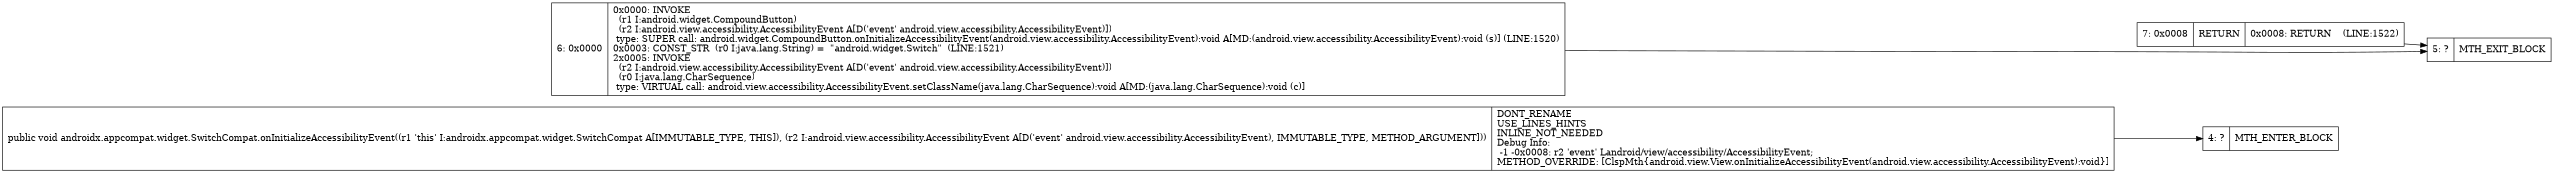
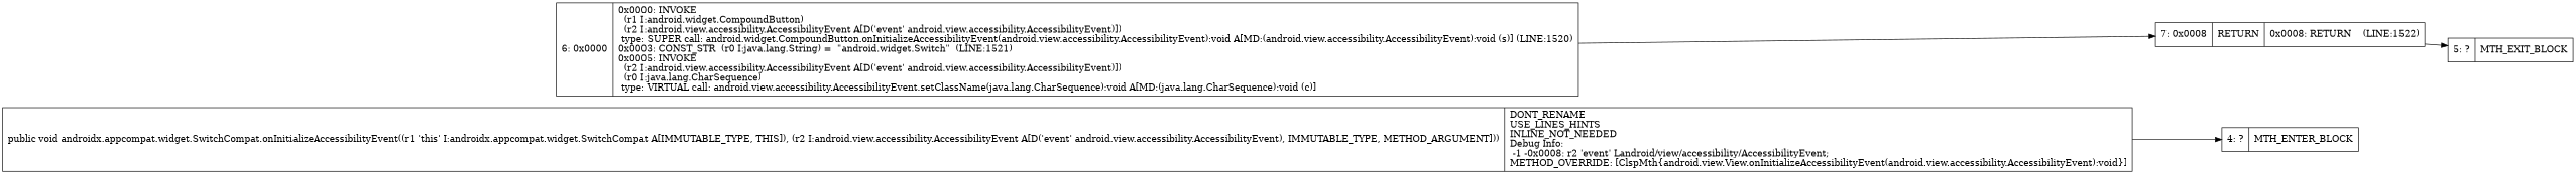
  digraph {
    fontname="DejaVu Serif"
    rankdir=LR
    node [fontname="DejaVu Serif" shape=record]
    edge [fontname="DejaVu Serif"]
    n1 [label="{4\:\ ?|MTH_ENTER_BLOCK\l}"]
-   n2 [label="{6\:\ 0x0000|0x0000: INVOKE  \l  (r1 I:android.widget.CompoundButton)\l  (r2 I:android.view.accessibility.AccessibilityEvent A[D('event' android.view.accessibility.AccessibilityEvent)])\l type: SUPER call: android.widget.CompoundButton.onInitializeAccessibilityEvent(android.view.accessibility.AccessibilityEvent):void A[MD:(android.view.accessibility.AccessibilityEvent):void (s)] (LINE:1520)\l0x0003: CONST_STR  (r0 I:java.lang.String) =  \"android.widget.Switch\"  (LINE:1521)\l2x0005: INVOKE  \l  (r2 I:android.view.accessibility.AccessibilityEvent A[D('event' android.view.accessibility.AccessibilityEvent)])\l  (r0 I:java.lang.CharSequence)\l type: VIRTUAL call: android.view.accessibility.AccessibilityEvent.setClassName(java.lang.CharSequence):void A[MD:(java.lang.CharSequence):void (c)]\l}"]
+   n2 [label="{6\:\ 0x0000|0x0000: INVOKE  \l  (r1 I:android.widget.CompoundButton)\l  (r2 I:android.view.accessibility.AccessibilityEvent A[D('event' android.view.accessibility.AccessibilityEvent)])\l type: SUPER call: android.widget.CompoundButton.onInitializeAccessibilityEvent(android.view.accessibility.AccessibilityEvent):void A[MD:(android.view.accessibility.AccessibilityEvent):void (s)] (LINE:1520)\l0x0003: CONST_STR  (r0 I:java.lang.String) =  \"android.widget.Switch\"  (LINE:1521)\l0x0005: INVOKE  \l  (r2 I:android.view.accessibility.AccessibilityEvent A[D('event' android.view.accessibility.AccessibilityEvent)])\l  (r0 I:java.lang.CharSequence)\l type: VIRTUAL call: android.view.accessibility.AccessibilityEvent.setClassName(java.lang.CharSequence):void A[MD:(java.lang.CharSequence):void (c)]\l}"]
    n3 [label="{7\:\ 0x0008|RETURN\l|0x0008: RETURN    (LINE:1522)\l}"]
    n4 [label="{5\:\ ?|MTH_EXIT_BLOCK\l}"]
    n5 [label="{public void androidx.appcompat.widget.SwitchCompat.onInitializeAccessibilityEvent((r1 'this' I:androidx.appcompat.widget.SwitchCompat A[IMMUTABLE_TYPE, THIS]), (r2 I:android.view.accessibility.AccessibilityEvent A[D('event' android.view.accessibility.AccessibilityEvent), IMMUTABLE_TYPE, METHOD_ARGUMENT]))  | DONT_RENAME\lUSE_LINES_HINTS\lINLINE_NOT_NEEDED\lDebug Info:\l  \-1 \-0x0008: r2 'event' Landroid\/view\/accessibility\/AccessibilityEvent;\lMETHOD_OVERRIDE: [ClspMth\{android.view.View.onInitializeAccessibilityEvent(android.view.accessibility.AccessibilityEvent):void\}]\l}"]
-   n2 -> n4
+   n2 -> n3
    n3 -> n4
    n5 -> n1
  }
